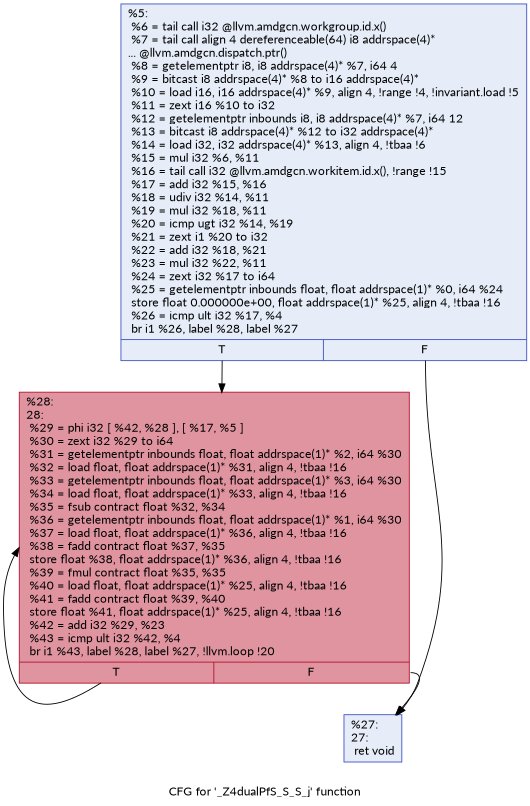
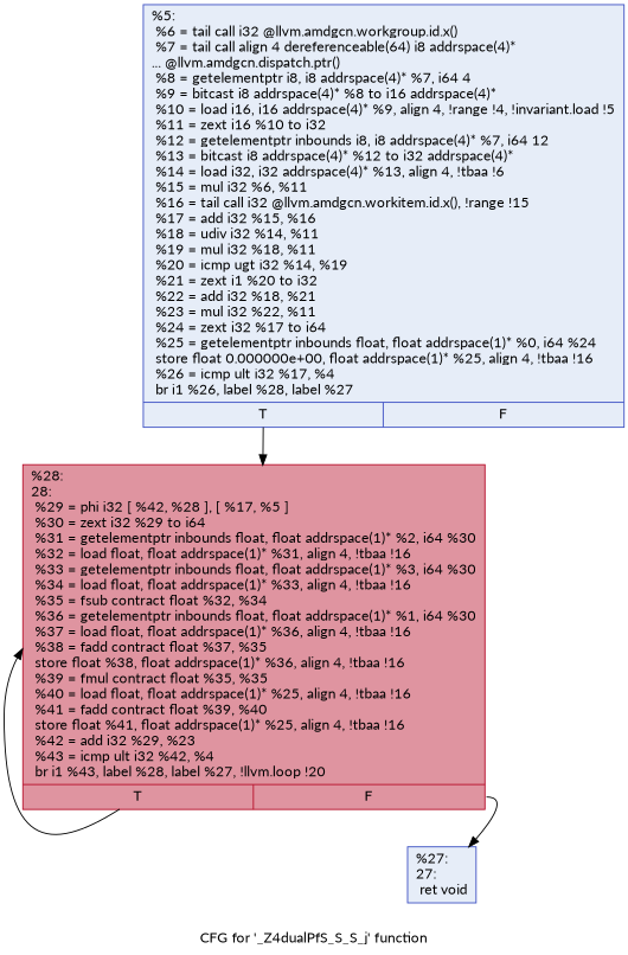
  digraph {
    label="CFG for '_Z4dualPfS_S_S_j' function"
    fontname=Lato
    node [color="#3d50c3ff" fillcolor="#c7d7f070" shape=record style=filled fontname=Lato]
    edge [tailport=s0 fontname=Lato]
    n1 [label="{%5:\l  %6 = tail call i32 @llvm.amdgcn.workgroup.id.x()\l  %7 = tail call align 4 dereferenceable(64) i8 addrspace(4)*\l... @llvm.amdgcn.dispatch.ptr()\l  %8 = getelementptr i8, i8 addrspace(4)* %7, i64 4\l  %9 = bitcast i8 addrspace(4)* %8 to i16 addrspace(4)*\l  %10 = load i16, i16 addrspace(4)* %9, align 4, !range !4, !invariant.load !5\l  %11 = zext i16 %10 to i32\l  %12 = getelementptr inbounds i8, i8 addrspace(4)* %7, i64 12\l  %13 = bitcast i8 addrspace(4)* %12 to i32 addrspace(4)*\l  %14 = load i32, i32 addrspace(4)* %13, align 4, !tbaa !6\l  %15 = mul i32 %6, %11\l  %16 = tail call i32 @llvm.amdgcn.workitem.id.x(), !range !15\l  %17 = add i32 %15, %16\l  %18 = udiv i32 %14, %11\l  %19 = mul i32 %18, %11\l  %20 = icmp ugt i32 %14, %19\l  %21 = zext i1 %20 to i32\l  %22 = add i32 %18, %21\l  %23 = mul i32 %22, %11\l  %24 = zext i32 %17 to i64\l  %25 = getelementptr inbounds float, float addrspace(1)* %0, i64 %24\l  store float 0.000000e+00, float addrspace(1)* %25, align 4, !tbaa !16\l  %26 = icmp ult i32 %17, %4\l  br i1 %26, label %28, label %27\l|{<s0>T|<s1>F}}"]
    n2 [color="#b70d28ff" fillcolor="#b70d2870" label="{%28:\l28:                                               \l  %29 = phi i32 [ %42, %28 ], [ %17, %5 ]\l  %30 = zext i32 %29 to i64\l  %31 = getelementptr inbounds float, float addrspace(1)* %2, i64 %30\l  %32 = load float, float addrspace(1)* %31, align 4, !tbaa !16\l  %33 = getelementptr inbounds float, float addrspace(1)* %3, i64 %30\l  %34 = load float, float addrspace(1)* %33, align 4, !tbaa !16\l  %35 = fsub contract float %32, %34\l  %36 = getelementptr inbounds float, float addrspace(1)* %1, i64 %30\l  %37 = load float, float addrspace(1)* %36, align 4, !tbaa !16\l  %38 = fadd contract float %37, %35\l  store float %38, float addrspace(1)* %36, align 4, !tbaa !16\l  %39 = fmul contract float %35, %35\l  %40 = load float, float addrspace(1)* %25, align 4, !tbaa !16\l  %41 = fadd contract float %39, %40\l  store float %41, float addrspace(1)* %25, align 4, !tbaa !16\l  %42 = add i32 %29, %23\l  %43 = icmp ult i32 %42, %4\l  br i1 %43, label %28, label %27, !llvm.loop !20\l|{<s0>T|<s1>F}}"]
    n3 [label="{%27:\l27:                                               \l  ret void\l}"]
    n1 -> n2
-   n1 -> n3 [tailport=s1]
    n2 -> n2
    n2 -> n3 [tailport=s1]
  }
